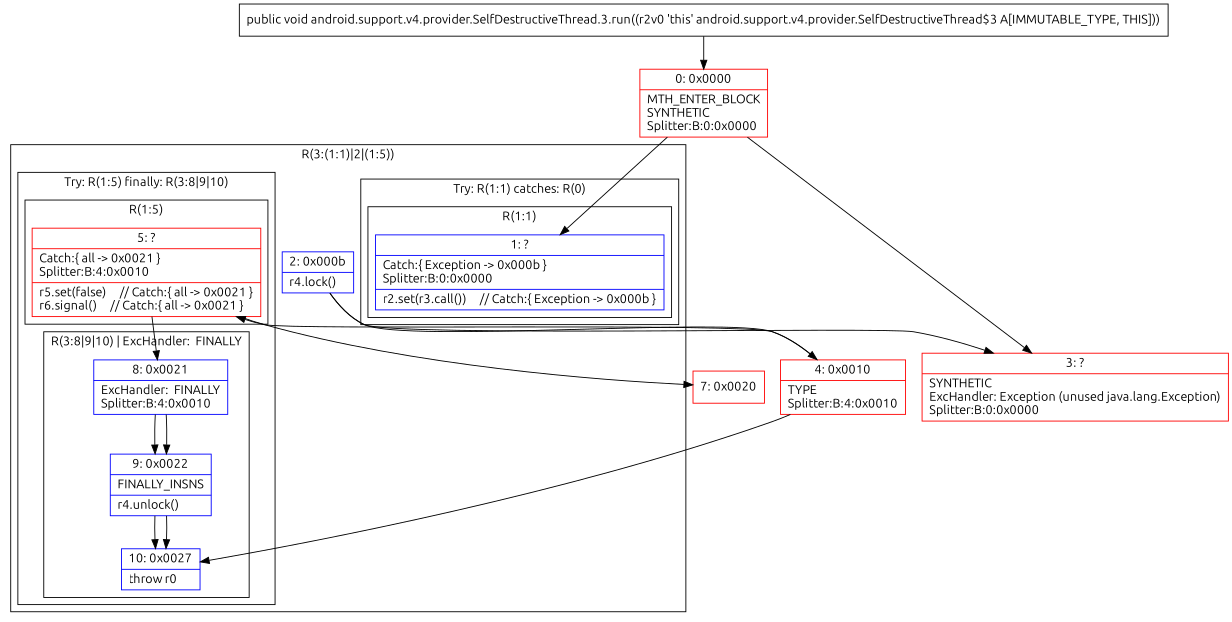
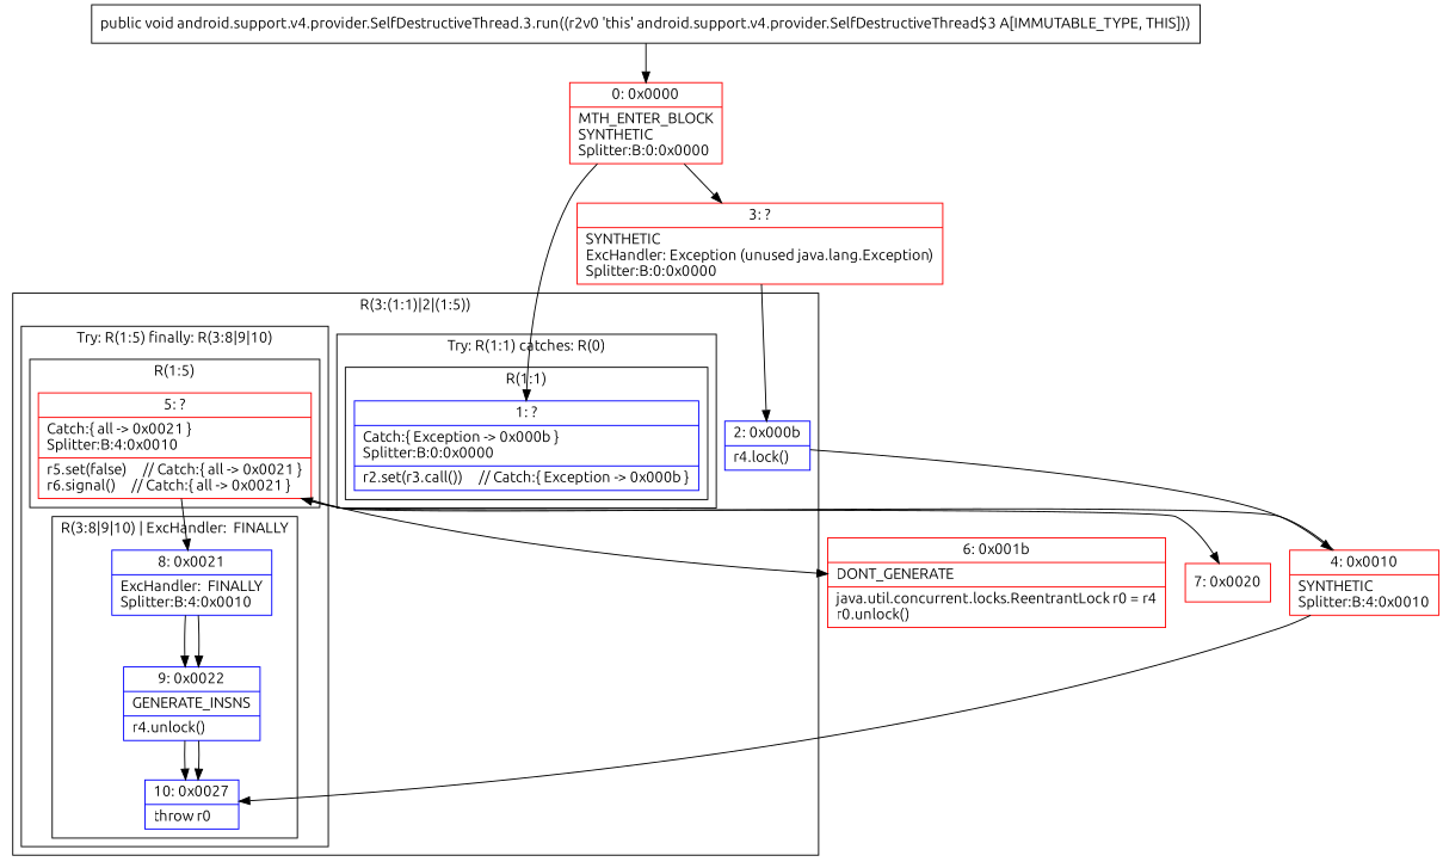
  digraph {
    fontname=Ubuntu
    node [color=red fontname=Ubuntu shape=record]
    edge [fontname=Ubuntu]
    n1 [color=blue label="{1\:\ ?|Catch:\{ Exception \-\> 0x000b \}\lSplitter:B:0:0x0000\l|r2.set(r3.call())     \/\/ Catch:\{ Exception \-\> 0x000b \}\l}"]
    n2 [label="{5\:\ ?|Catch:\{ all \-\> 0x0021 \}\lSplitter:B:4:0x0010\l|r5.set(false)     \/\/ Catch:\{ all \-\> 0x0021 \}\lr6.signal()     \/\/ Catch:\{ all \-\> 0x0021 \}\l}"]
    n3 [color=blue label="{8\:\ 0x0021|ExcHandler:  FINALLY\lSplitter:B:4:0x0010\l}"]
-   n4 [color=blue label="{9\:\ 0x0022|FINALLY_INSNS\l|r4.unlock()\l}"]
+   n4 [color=blue label="{9\:\ 0x0022|GENERATE_INSNS\l|r4.unlock()\l}"]
    n5 [color=blue label="{10\:\ 0x0027|throw r0\l}"]
    n6 [color=blue label="{2\:\ 0x000b|r4.lock()\l}"]
+   n7 [label="{6\:\ 0x001b|DONT_GENERATE\l|java.util.concurrent.locks.ReentrantLock r0 = r4\lr0.unlock()\l}"]
    n8 [label="{7\:\ 0x0020}"]
-   n9 [label="{4\:\ 0x0010|TYPE\lSplitter:B:4:0x0010\l}"]
+   n9 [label="{4\:\ 0x0010|SYNTHETIC\lSplitter:B:4:0x0010\l}"]
    n10 [label="{3\:\ ?|SYNTHETIC\lExcHandler: Exception (unused java.lang.Exception)\lSplitter:B:0:0x0000\l}"]
    n11 [label="{0\:\ 0x0000|MTH_ENTER_BLOCK\lSYNTHETIC\lSplitter:B:0:0x0000\l}"]
    n12 [label="{public void android.support.v4.provider.SelfDestructiveThread.3.run((r2v0 'this' android.support.v4.provider.SelfDestructiveThread$3 A[IMMUTABLE_TYPE, THIS])) }" color=""]
    subgraph cluster_1 {
      label="R(3:(1:1)|2|(1:5))"
      n6
      subgraph cluster_2 {
        label="Try: R(1:1) catches: R(0)"
        subgraph cluster_3 {
          label="R(1:1)"
          n1
        }
        subgraph cluster_4 {
          label="R(0) | ExcHandler: Exception (unused java.lang.Exception)\l"
        }
      }
      subgraph cluster_5 {
        label="Try: R(1:5) finally: R(3:8|9|10)"
        subgraph cluster_6 {
          label="R(1:5)"
          n2
        }
        subgraph cluster_7 {
          label="R(3:8|9|10) | ExcHandler:  FINALLY\l"
          n3
          n4
          n5
        }
      }
    }
    subgraph cluster_8 {
      label="R(0) | ExcHandler: Exception (unused java.lang.Exception)\l"
    }
    subgraph cluster_9 {
      label="R(3:8|9|10) | ExcHandler:  FINALLY\l"
    }
    n2 -> n3
+   n2 -> n7
    n2 -> n8
    n3 -> n4
    n3 -> n4
    n4 -> n5
    n4 -> n5
    n6 -> n9
    n9 -> n2
    n9 -> n5
-   n6 -> n10
+   n10 -> n6
    n11 -> n1
    n11 -> n10
    n12 -> n11
  }
